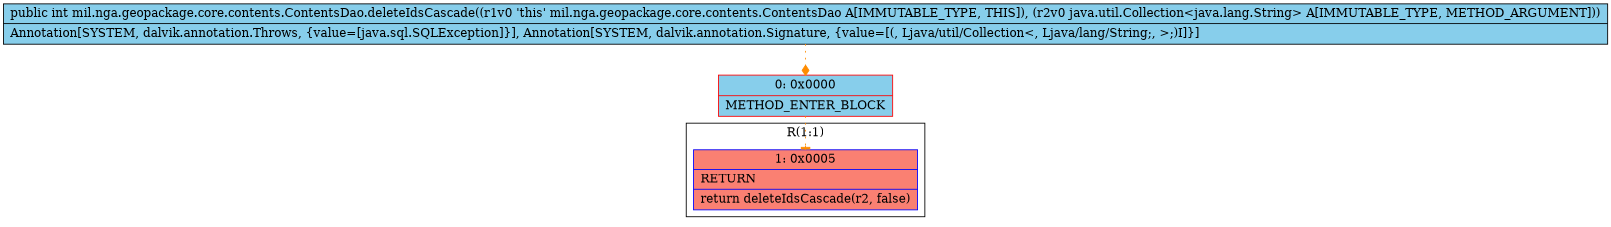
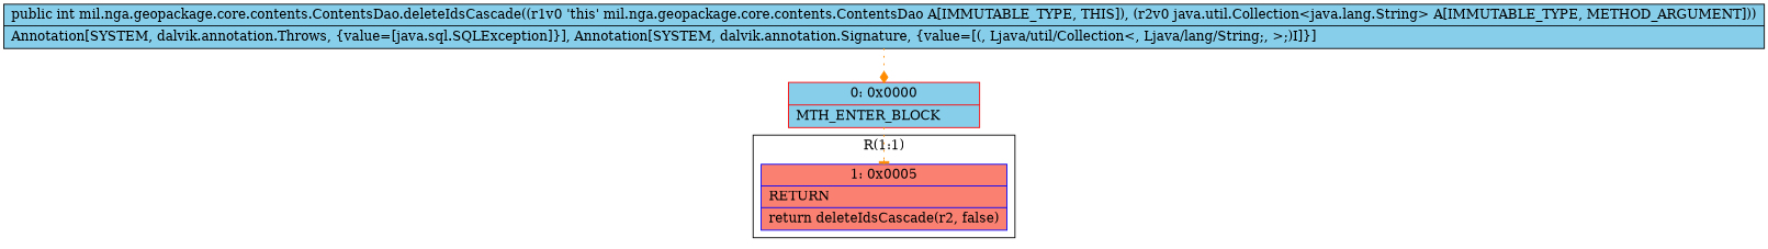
  digraph {
    node [shape=record style=filled fillcolor=skyblue]
    edge [color=darkorange style=dotted]
    n1 [color=blue label="{1\:\ 0x0005|RETURN\l|return deleteIdsCascade(r2, false)\l}" fillcolor=salmon]
-   n2 [color=red label="{0\:\ 0x0000|METHOD_ENTER_BLOCK\l}"]
+   n2 [color=red label="{0\:\ 0x0000|MTH_ENTER_BLOCK\l}"]
    n3 [label="{public int mil.nga.geopackage.core.contents.ContentsDao.deleteIdsCascade((r1v0 'this' mil.nga.geopackage.core.contents.ContentsDao A[IMMUTABLE_TYPE, THIS]), (r2v0 java.util.Collection\<java.lang.String\> A[IMMUTABLE_TYPE, METHOD_ARGUMENT]))  | Annotation[SYSTEM, dalvik.annotation.Throws, \{value=[java.sql.SQLException]\}], Annotation[SYSTEM, dalvik.annotation.Signature, \{value=[(, Ljava\/util\/Collection\<, Ljava\/lang\/String;, \>;)I]\}]\l}"]
    subgraph cluster_1 {
      label="R(1:1)"
      n1
    }
    n2 -> n1 [arrowhead=tee]
    n3 -> n2 [arrowhead=diamond]
  }
